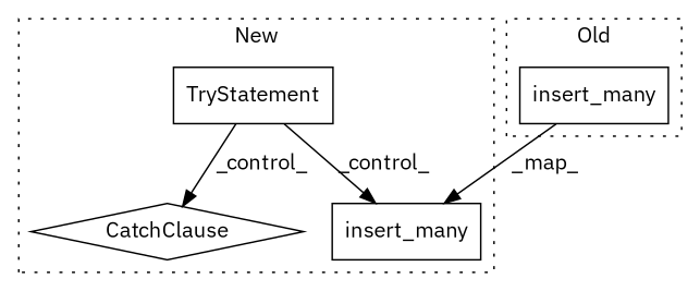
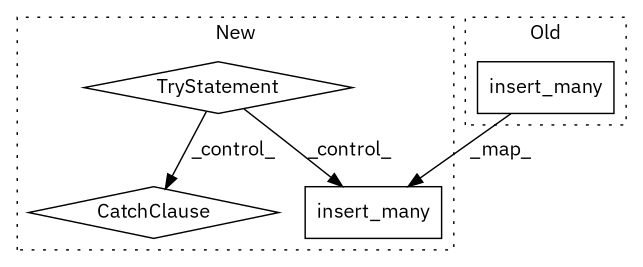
  digraph {
    fontname="IBM Plex Sans"
    node [a=32 l="12,1" shape=box fontname="IBM Plex Sans"]
    edge [fontname="IBM Plex Sans"]
    n1 [label=insert_many s="1487,1503"]
-   n2 [a=54 l=4 label=TryStatement s=1458]
+   n2 [a=54 l=4 label=TryStatement s=1458 shape=diamond]
    n3 [a=12 l="13,2" label=CatchClause s="1515,1551" shape=diamond]
    n4 [label=insert_many s="1268,1284"]
    subgraph cluster_1 {
      label=New
      style=dotted
      n1
      n2
      n3
    }
    subgraph cluster_2 {
      label=Old
      style=dotted
      n4
    }
    n2 -> n1 [label=_control_]
    n2 -> n3 [label=_control_]
    n4 -> n1 [label=_map_]
  }
